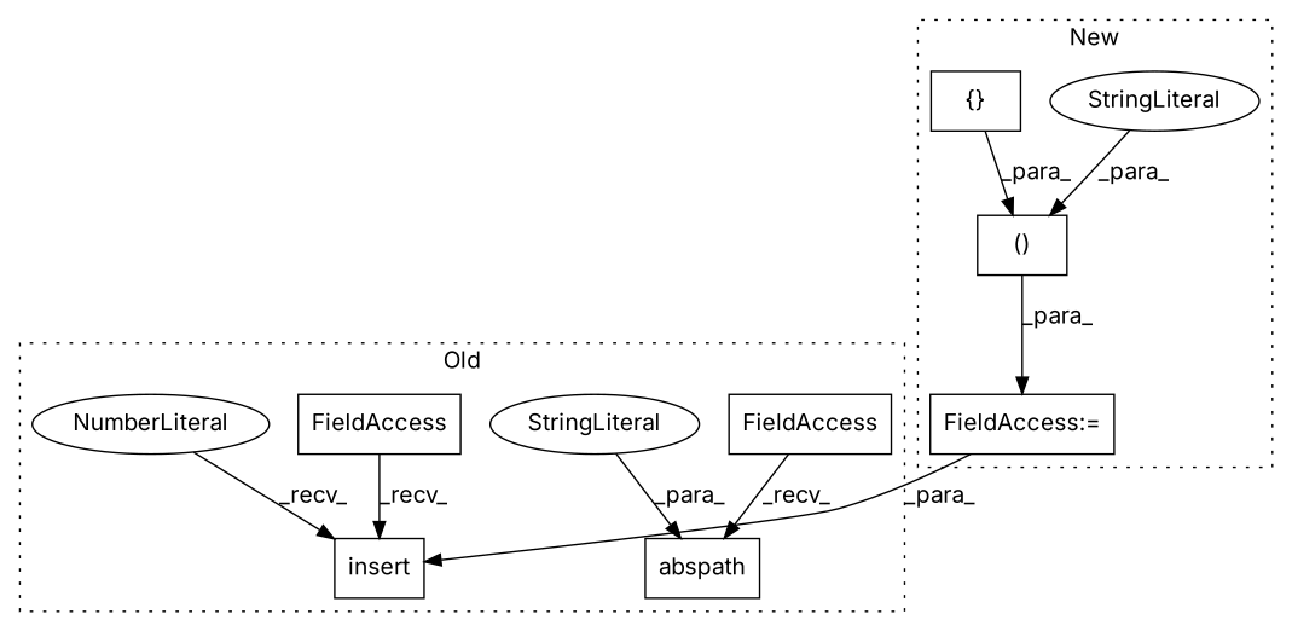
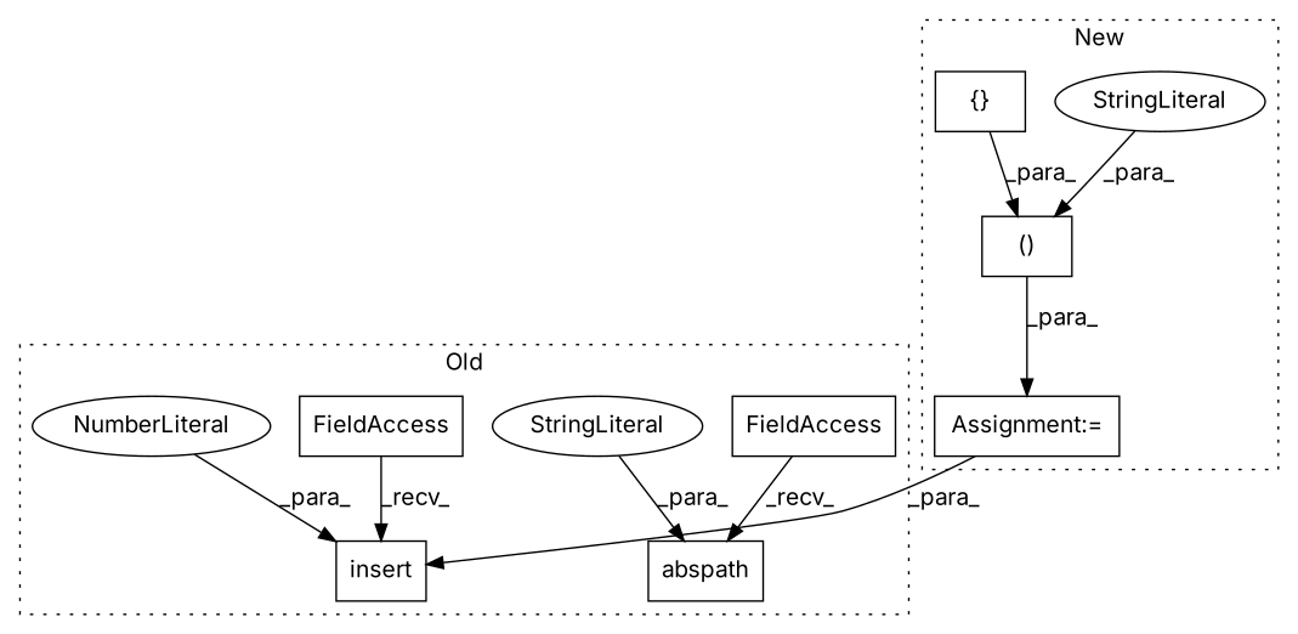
  digraph {
    fontname=Inter
    node [a=32 fontname=Inter l=1 shape=box]
    edge [fontname=Inter]
    n1 [l="8,1" label=abspath s="260,289"]
    n2 [a=22 l=7 label=FieldAccess s=252]
    n3 [l="7,1" label=insert s="243,290"]
    n4 [a=34 label=NumberLiteral s=250 shape=ellipse]
    n5 [a=45 l=21 label=StringLiteral s=268 shape=ellipse]
    n6 [a=22 l=8 label=FieldAccess s=234]
    n7 [a=106 l=96 label="()" s=2044]
-   n8 [a=7 label="FieldAccess:=" s=2018]
+   n8 [a=7 label="Assignment:=" s=2018]
    n9 [a=45 l=15 label=StringLiteral s=2125 shape=ellipse]
    n10 [a=4 l="1,1" label="{}" s="1960,1985"]
    subgraph cluster_1 {
      label=Old
      style=dotted
      n1
      n2
      n3
      n4
      n5
      n6
    }
    subgraph cluster_2 {
      label=New
      style=dotted
      n7
      n8
      n9
      n10
    }
    n2 -> n1 [label=_recv_]
-   n4 -> n3 [label=_recv_]
+   n4 -> n3 [label=_para_]
    n5 -> n1 [label=_para_]
    n6 -> n3 [label=_recv_]
    n7 -> n8 [label=_para_]
    n8 -> n3 [label=_para_]
    n9 -> n7 [label=_para_]
    n10 -> n7 [label=_para_]
  }
